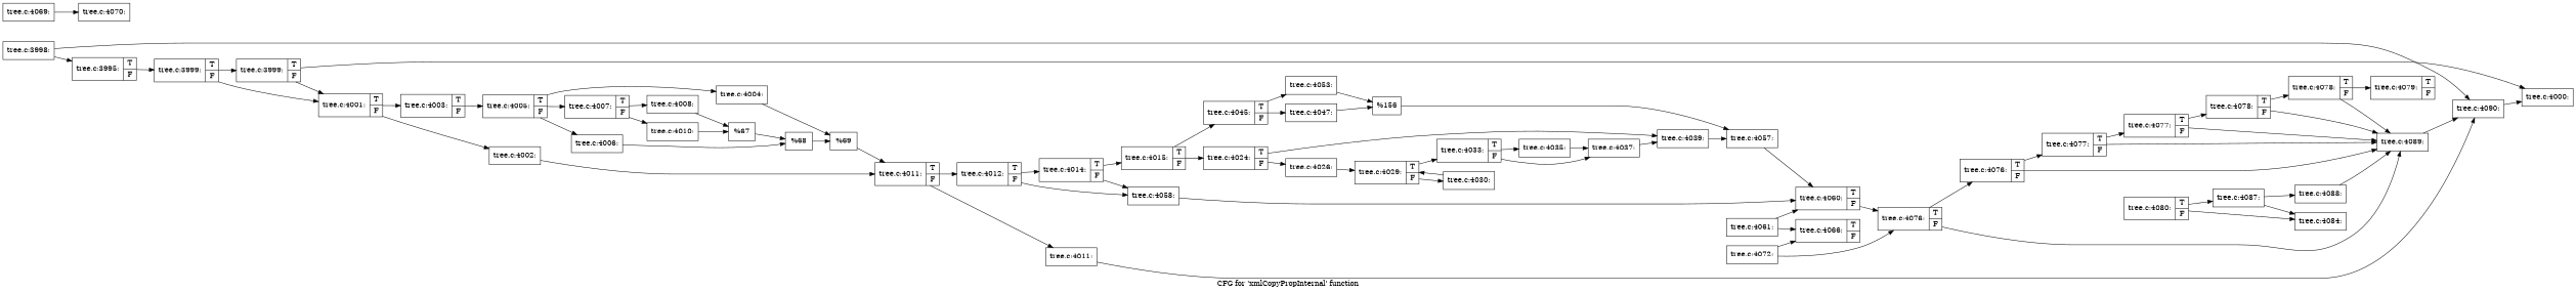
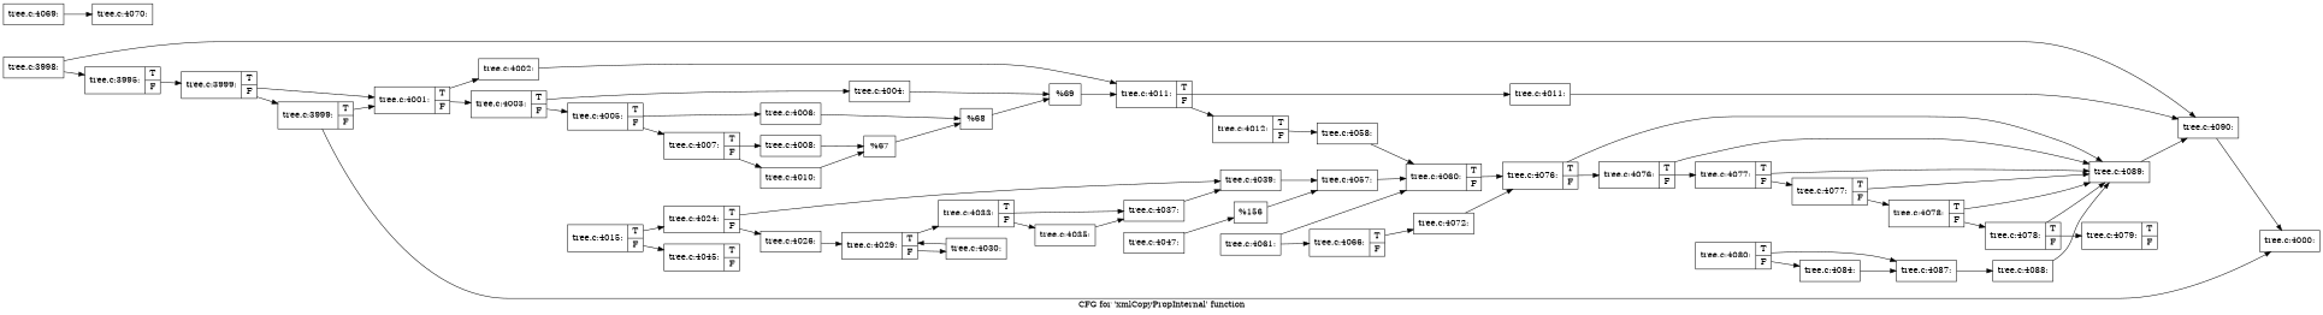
  digraph {
    label="CFG for 'xmlCopyPropInternal' function"
    rankdir=LR
    node [shape=record]
    n1 [label="{tree.c:3995:|{<s0>T|<s1>F}}"]
    n2 [label="{tree.c:3999:|{<s0>T|<s1>F}}"]
    n3 [label="{tree.c:3998:}"]
    n4 [label="{tree.c:4090:}"]
    n5 [label="{tree.c:3999:|{<s0>T|<s1>F}}"]
    n6 [label="{tree.c:4001:|{<s0>T|<s1>F}}"]
    n7 [label="{tree.c:4000:}"]
    n8 [label="{tree.c:4002:}"]
    n9 [label="{tree.c:4003:|{<s0>T|<s1>F}}"]
    n10 [label="{tree.c:4011:|{<s0>T|<s1>F}}"]
    n11 [label="{tree.c:4004:}"]
    n12 [label="{tree.c:4005:|{<s0>T|<s1>F}}"]
    n13 [label="{tree.c:4011:}"]
    n14 [label="{tree.c:4012:|{<s0>T|<s1>F}}"]
    n15 [label="{%69}"]
    n16 [label="{tree.c:4006:}"]
    n17 [label="{tree.c:4007:|{<s0>T|<s1>F}}"]
-   n18 [label="{tree.c:4014:|{<s0>T|<s1>F}}"]
    n19 [label="{tree.c:4058:}"]
    n20 [label="{%68}"]
    n21 [label="{tree.c:4008:}"]
    n22 [label="{tree.c:4010:}"]
    n23 [label="{%67}"]
    n24 [label="{tree.c:4015:|{<s0>T|<s1>F}}"]
    n25 [label="{tree.c:4060:|{<s0>T|<s1>F}}"]
    n26 [label="{tree.c:4024:|{<s0>T|<s1>F}}"]
    n27 [label="{tree.c:4045:|{<s0>T|<s1>F}}"]
    n28 [label="{tree.c:4076:|{<s0>T|<s1>F}}"]
    n29 [label="{tree.c:4026:}"]
    n30 [label="{tree.c:4039:}"]
    n31 [label="{tree.c:4047:}"]
-   n32 [label="{tree.c:4053:}"]
    n33 [label="{tree.c:4029:|{<s0>T|<s1>F}}"]
    n34 [label="{tree.c:4057:}"]
    n35 [label="{%156}"]
    n36 [label="{tree.c:4030:}"]
    n37 [label="{tree.c:4033:|{<s0>T|<s1>F}}"]
    n38 [label="{tree.c:4035:}"]
    n39 [label="{tree.c:4037:}"]
    n40 [label="{tree.c:4061:}"]
    n41 [label="{tree.c:4066:|{<s0>T|<s1>F}}"]
    n42 [label="{tree.c:4076:|{<s0>T|<s1>F}}"]
    n43 [label="{tree.c:4089:}"]
    n44 [label="{tree.c:4072:}"]
    n45 [label="{tree.c:4077:|{<s0>T|<s1>F}}"]
    n46 [label="{tree.c:4069:}"]
    n47 [label="{tree.c:4070:}"]
    n48 [label="{tree.c:4077:|{<s0>T|<s1>F}}"]
    n49 [label="{tree.c:4078:|{<s0>T|<s1>F}}"]
    n50 [label="{tree.c:4078:|{<s0>T|<s1>F}}"]
    n51 [label="{tree.c:4079:|{<s0>T|<s1>F}}"]
    n52 [label="{tree.c:4080:|{<s0>T|<s1>F}}"]
    n53 [label="{tree.c:4084:}"]
    n54 [label="{tree.c:4087:}"]
    n55 [label="{tree.c:4088:}"]
    n1 -> n2
    n2 -> n5
    n2 -> n6
    n3 -> n1
    n3 -> n4
    n4 -> n7
    n5 -> n6
    n5 -> n7
    n6 -> n8
    n6 -> n9
    n8 -> n10
-   n12 -> n11
+   n9 -> n11
    n9 -> n12
    n10 -> n13
    n10 -> n14
    n11 -> n15
    n12 -> n16
    n12 -> n17
    n13 -> n4
-   n14 -> n18
    n14 -> n19
    n15 -> n10
    n16 -> n20
    n17 -> n21
    n17 -> n22
-   n18 -> n19
-   n18 -> n24
    n19 -> n25
    n20 -> n15
    n21 -> n23
    n22 -> n23
    n23 -> n20
    n24 -> n26
    n24 -> n27
    n25 -> n28
    n26 -> n29
    n26 -> n30
-   n27 -> n31
-   n27 -> n32
    n28 -> n42
    n28 -> n43
    n29 -> n33
    n30 -> n34
    n31 -> n35
-   n32 -> n35
    n33 -> n36
    n33 -> n37
    n34 -> n25
    n35 -> n34
    n36 -> n33
    n37 -> n38
    n37 -> n39
    n38 -> n39
    n39 -> n30
    n40 -> n25
    n40 -> n41
-   n44 -> n41
+   n41 -> n44
    n42 -> n43
    n42 -> n45
    n43 -> n4
    n44 -> n28
    n45 -> n43
    n45 -> n48
    n46 -> n47
    n48 -> n43
    n48 -> n49
    n49 -> n43
    n49 -> n50
    n50 -> n43
    n50 -> n51
    n52 -> n53
    n52 -> n54
-   n54 -> n53
+   n53 -> n54
    n54 -> n55
    n55 -> n43
  }
